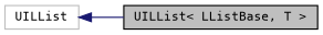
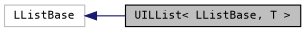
  digraph {
    rankdir=LR
    fontname="DejaVu Sans Mono"
    node [fontname="DejaVu Sans Mono" fontsize=10 shape=record]
    n1 [color=black fillcolor=grey75 fontcolor=black height=0.2 label="UILList\< LListBase, T \>" style=filled width=0.4]
-   n2 [color=grey75 height=0.2 label=UILList width=0.4]
+   n2 [color=grey75 height=0.2 label=LListBase width=0.4]
    n2 -> n1 [color=midnightblue dir=back fontname="DejaVu Sans Mono" fontsize=10 labelfontname=Helvetica labelfontsize=10 style=solid]
  }
